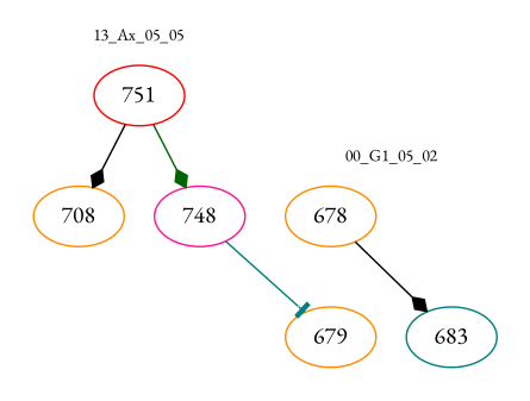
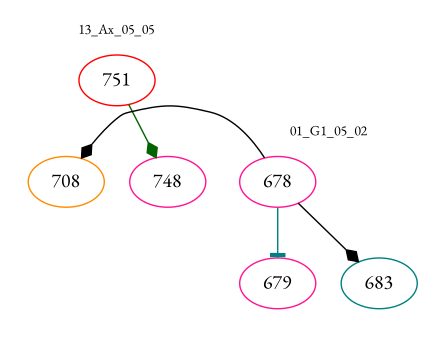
  digraph {
    fontname="EB Garamond"
    node [color=darkorange fontname="EB Garamond"]
    edge [arrowhead=diamond color=black fontname="EB Garamond"]
    n1 [color=red label=751]
    n2 [label=708]
    n3 [color=deeppink label=748]
-   n4 [label=678]
+   n4 [color=deeppink label=678]
    n5 [color=teal label=683]
-   n6 [label=679]
+   n6 [color=deeppink label=679]
    subgraph cluster_1 {
      color=white
      fontsize=10
      label="13_Ax_05_05"
      n1
      n2
      n3
    }
    subgraph cluster_2 {
      color=white
      fontsize=10
-     label="00_G1_05_02"
+     label="01_G1_05_02"
      n4
      n5
      n6
    }
-   n1 -> n2
+   n4 -> n2
    n1 -> n3 [color=darkgreen]
    n4 -> n5
-   n3 -> n6 [arrowhead=tee color=teal]
+   n4 -> n6 [arrowhead=tee color=teal]
  }
